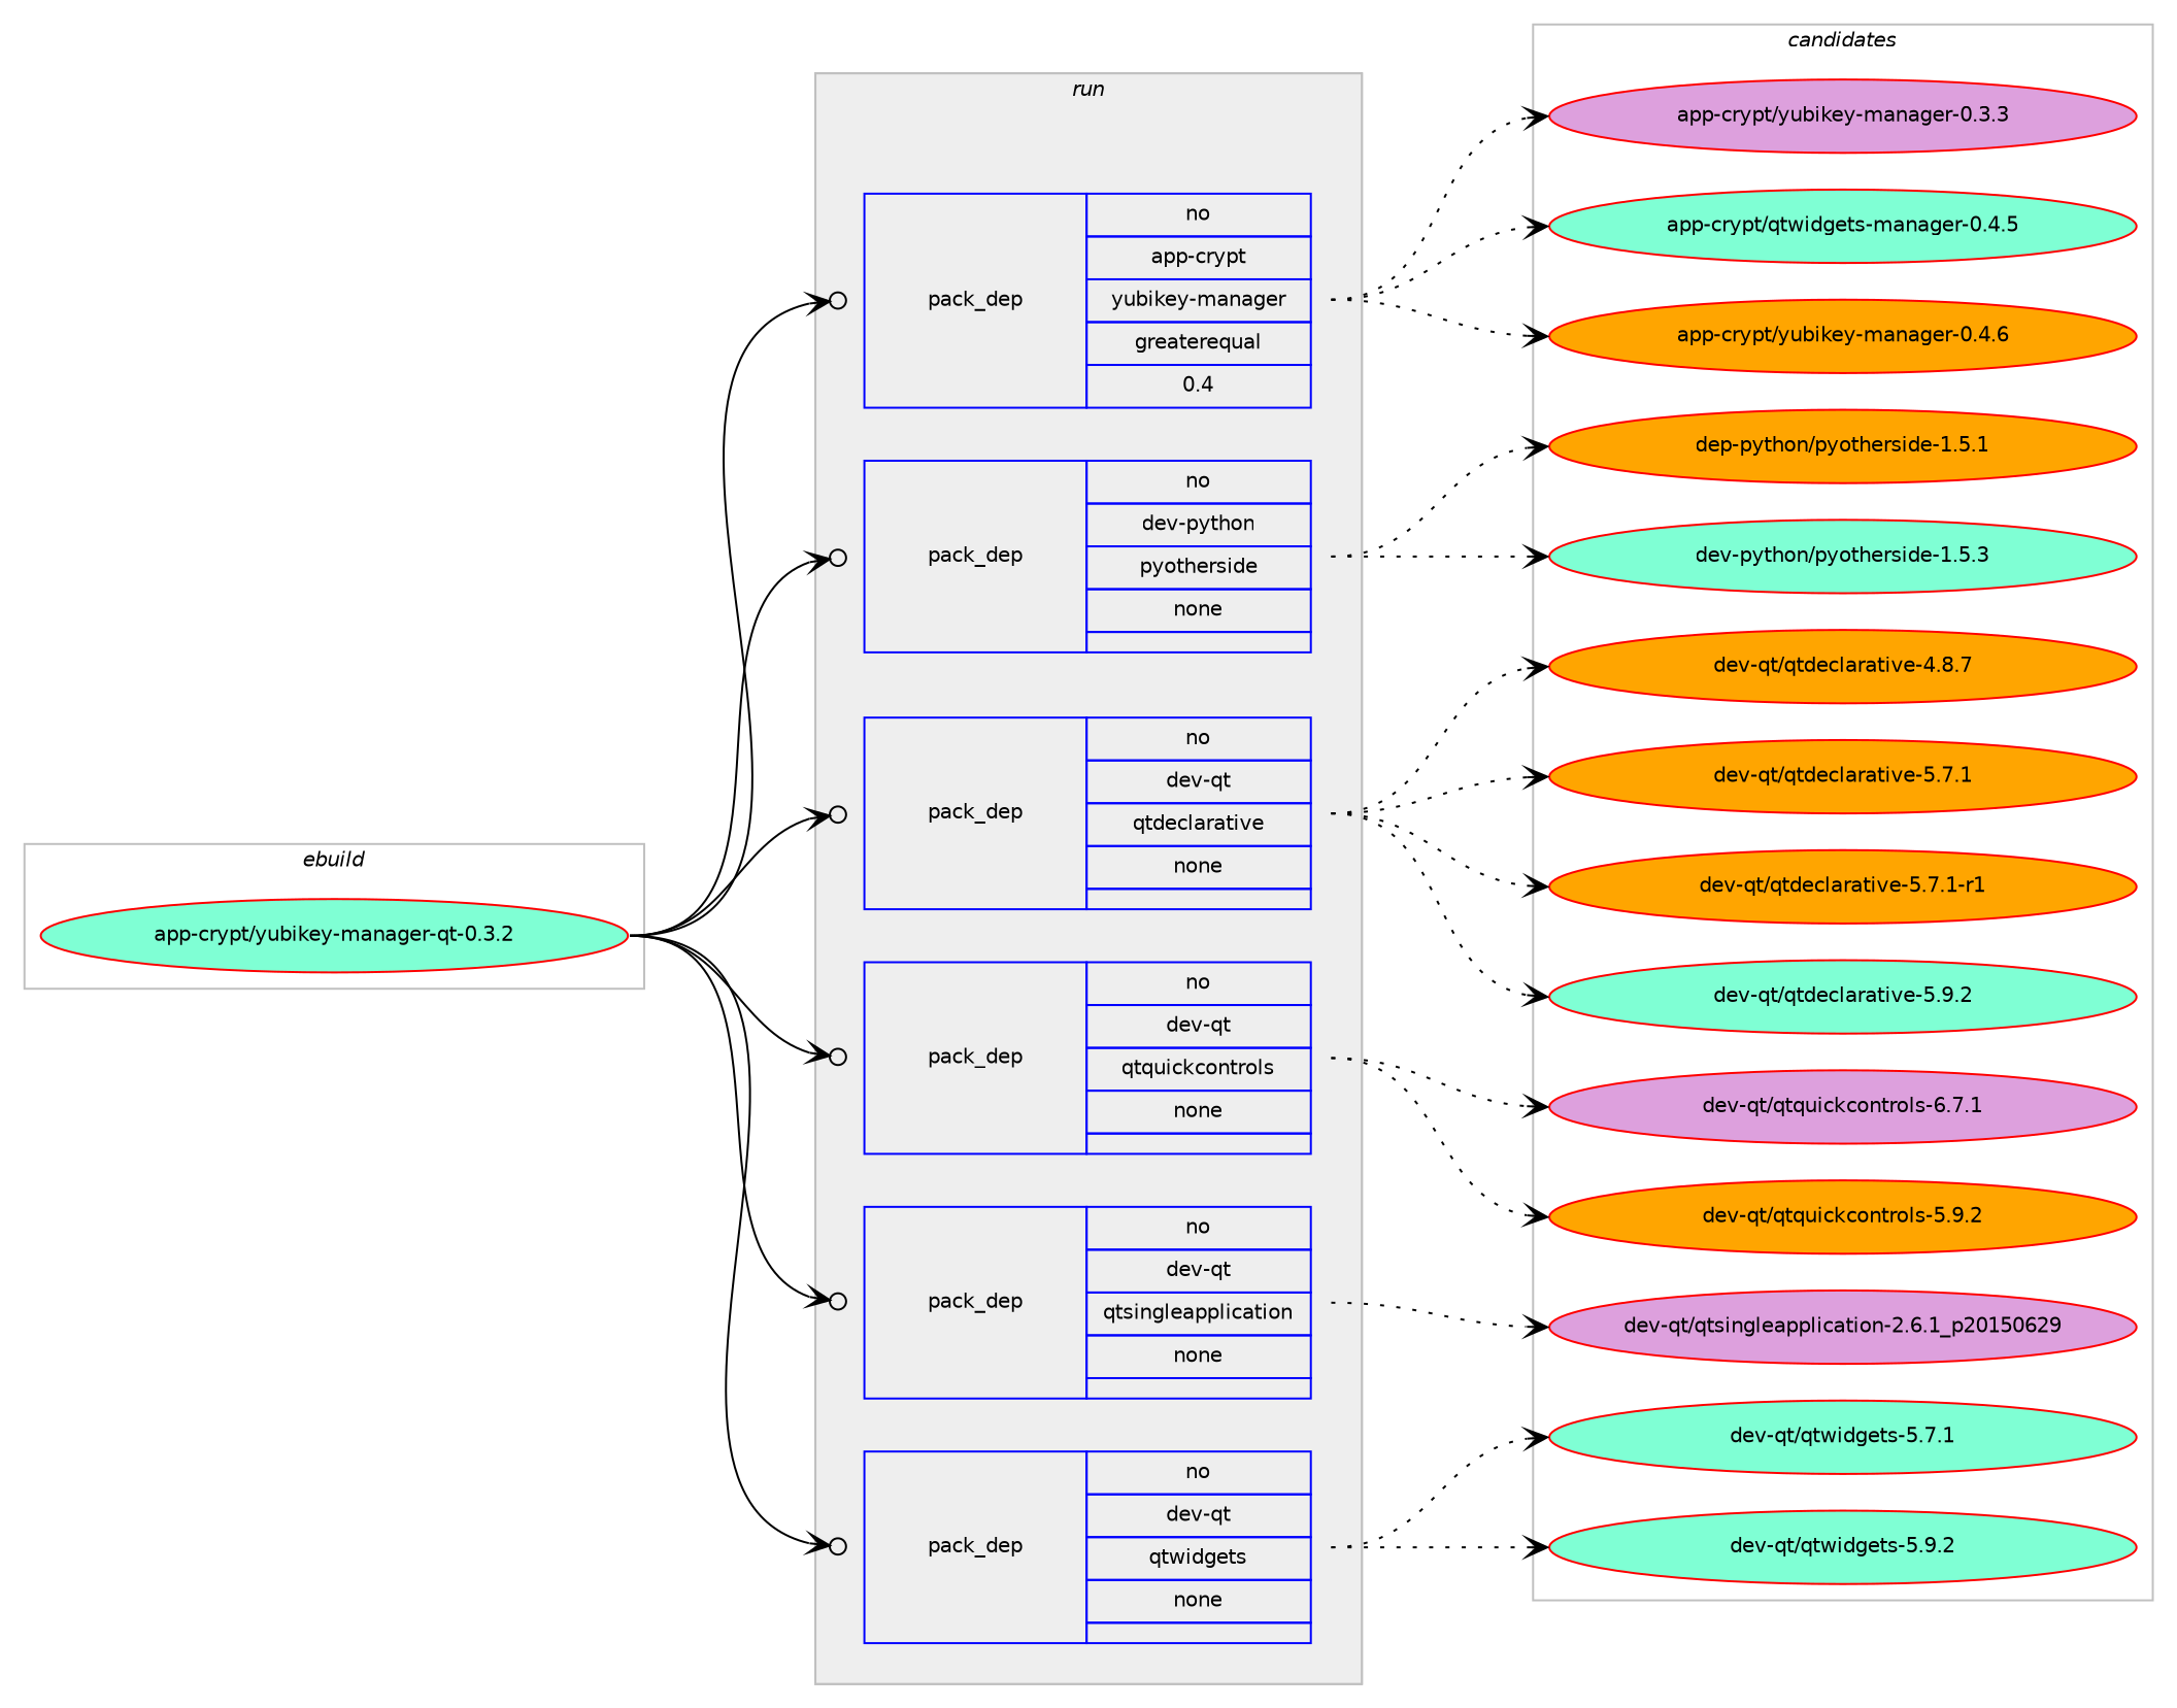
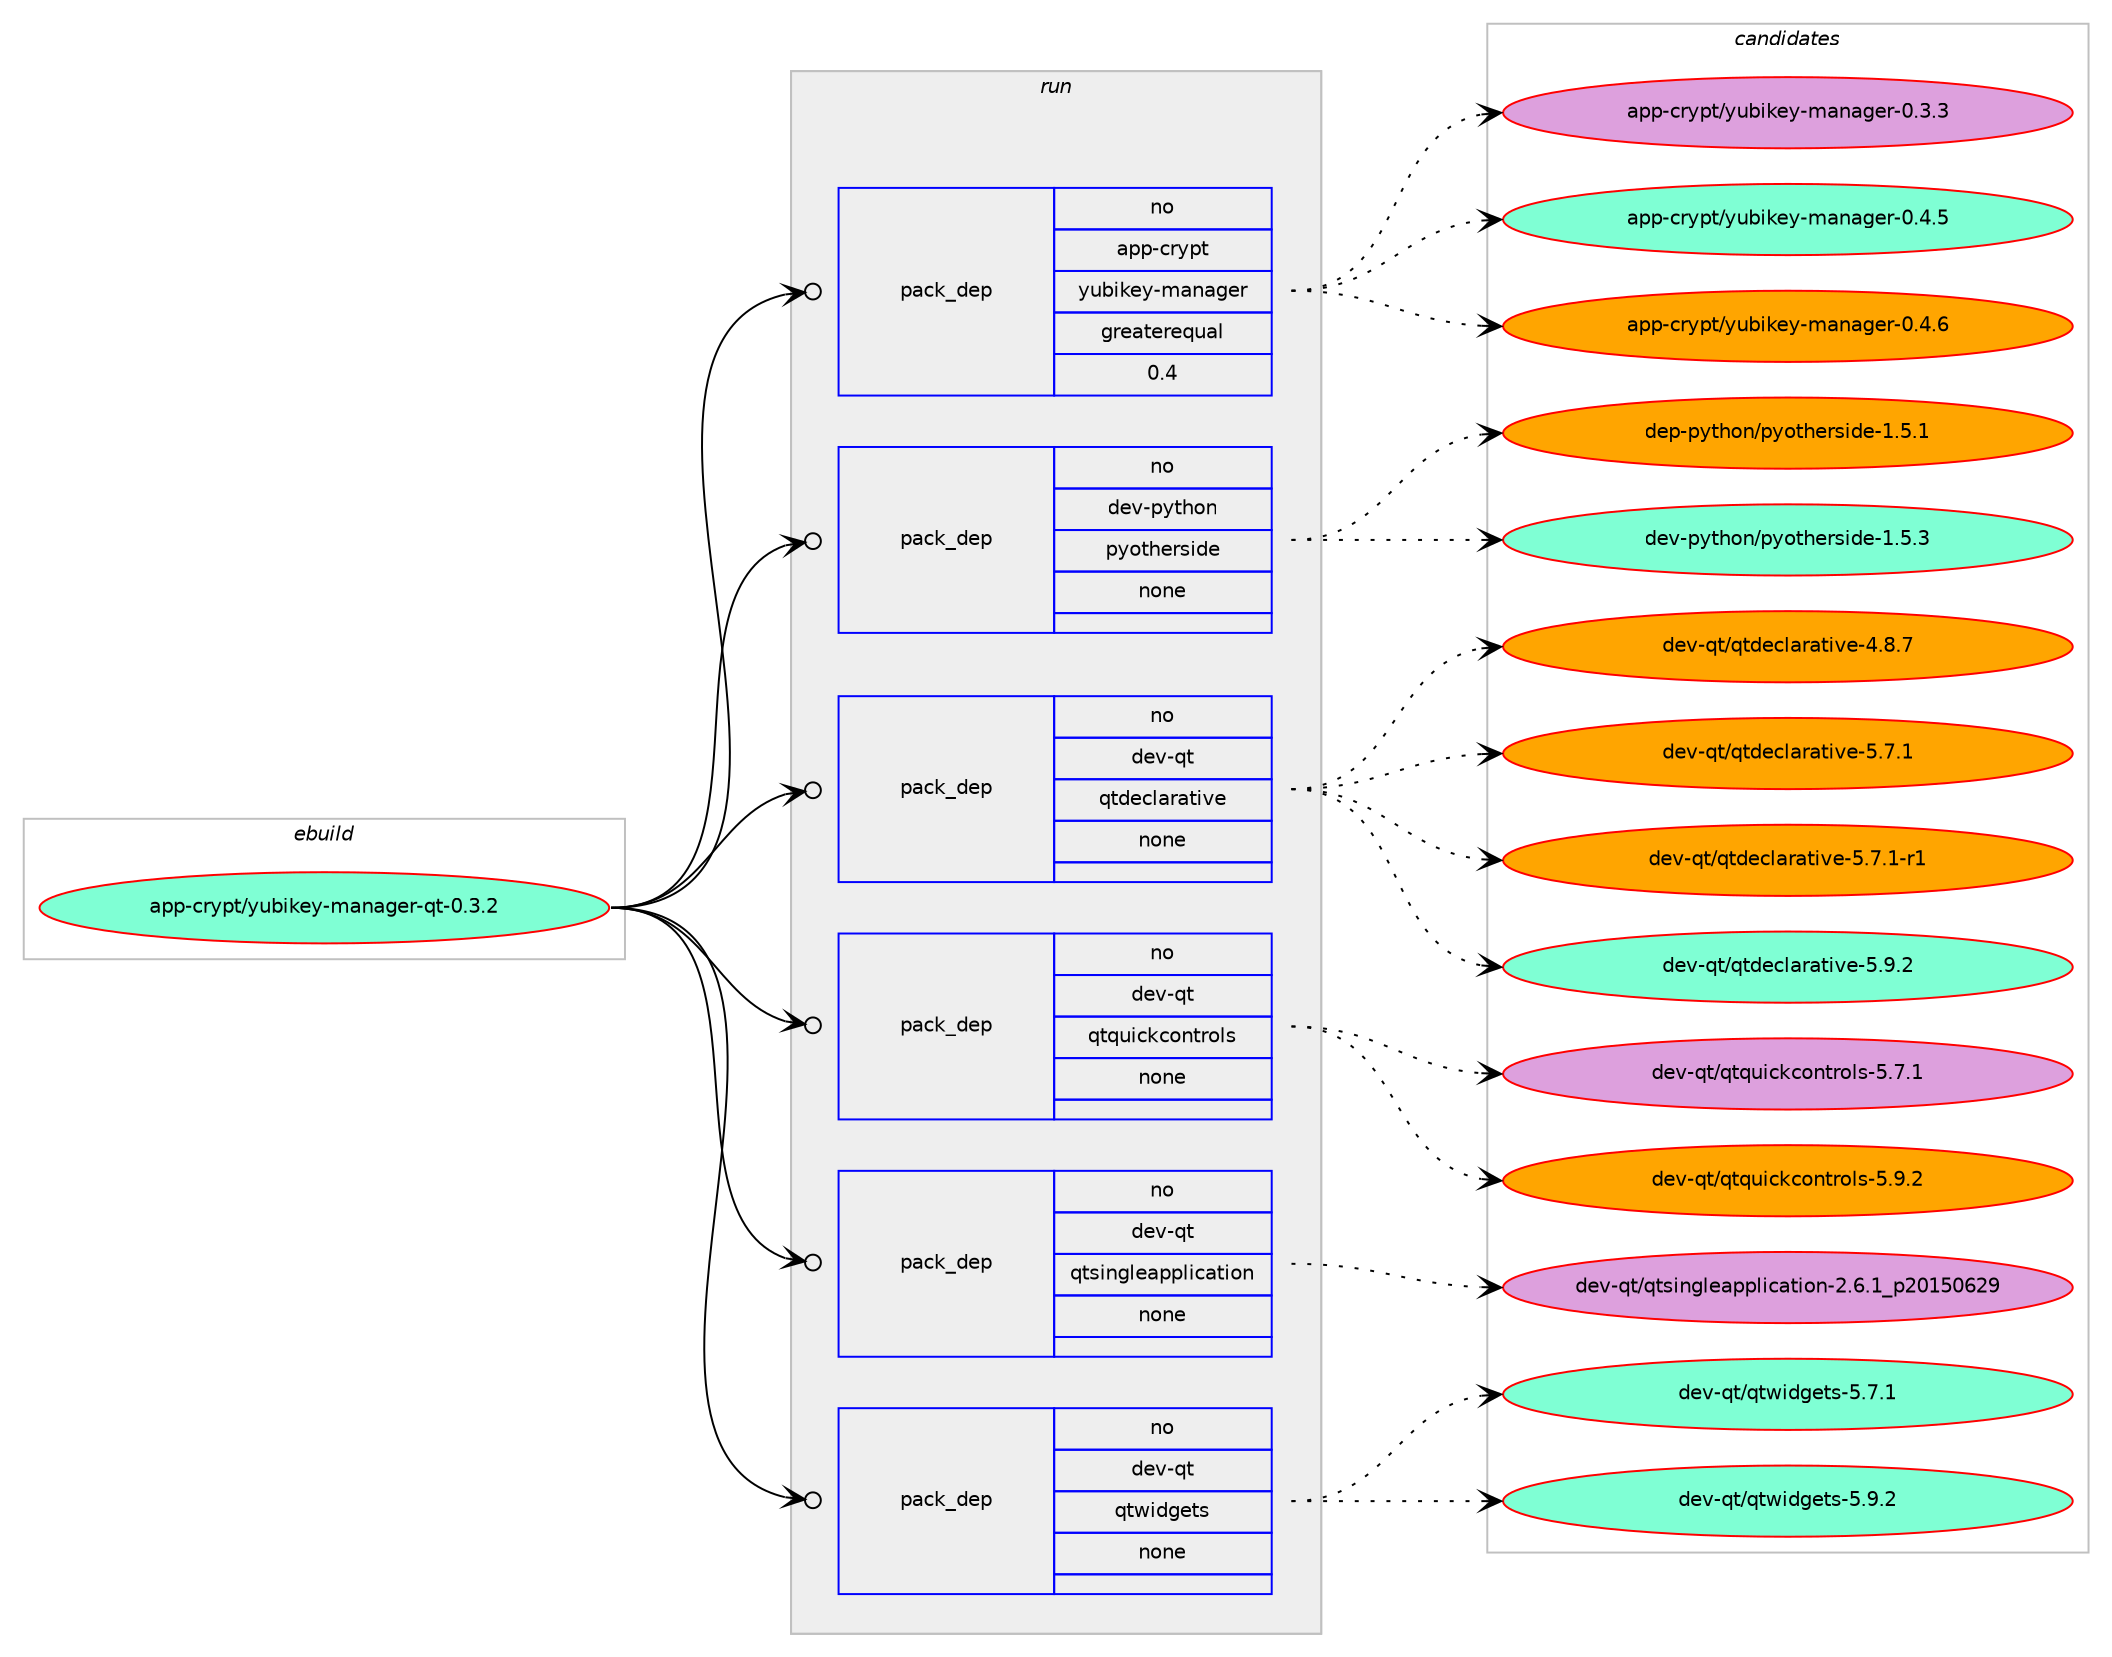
  digraph {
    compound=true
    concentrate=true
    fontname=Helvetica
    fontsize=10
    newrank=true
    rankdir=LR
    ranksep=1.5
    node [color=red fontname=Helvetica fontsize=10 style=filled]
    edge [arrowhead=vee headport=w style=dotted tailport=e weight=100]
    n1 [fillcolor=aquamarine label="app-crypt/yubikey-manager-qt-0.3.2" width=4]
    n2 [color=blue label=<<TABLE BORDER="0" CELLBORDER="1" CELLSPACING="0" CELLPADDING="4" WIDTH="220"><TR><TD ROWSPAN="6" CELLPADDING="30">pack_dep</TD></TR><TR><TD WIDTH="110">no</TD></TR><TR><TD>app-crypt</TD></TR><TR><TD>yubikey-manager</TD></TR><TR><TD>greaterequal</TD></TR><TR><TD>0.4</TD></TR></TABLE>> shape=none style=""]
    n3 [color=blue label=<<TABLE BORDER="0" CELLBORDER="1" CELLSPACING="0" CELLPADDING="4" WIDTH="220"><TR><TD ROWSPAN="6" CELLPADDING="30">pack_dep</TD></TR><TR><TD WIDTH="110">no</TD></TR><TR><TD>dev-python</TD></TR><TR><TD>pyotherside</TD></TR><TR><TD>none</TD></TR><TR><TD></TD></TR></TABLE>> shape=none style=""]
    n4 [color=blue label=<<TABLE BORDER="0" CELLBORDER="1" CELLSPACING="0" CELLPADDING="4" WIDTH="220"><TR><TD ROWSPAN="6" CELLPADDING="30">pack_dep</TD></TR><TR><TD WIDTH="110">no</TD></TR><TR><TD>dev-qt</TD></TR><TR><TD>qtdeclarative</TD></TR><TR><TD>none</TD></TR><TR><TD></TD></TR></TABLE>> shape=none style=""]
    n5 [color=blue label=<<TABLE BORDER="0" CELLBORDER="1" CELLSPACING="0" CELLPADDING="4" WIDTH="220"><TR><TD ROWSPAN="6" CELLPADDING="30">pack_dep</TD></TR><TR><TD WIDTH="110">no</TD></TR><TR><TD>dev-qt</TD></TR><TR><TD>qtquickcontrols</TD></TR><TR><TD>none</TD></TR><TR><TD></TD></TR></TABLE>> shape=none style=""]
    n6 [color=blue label=<<TABLE BORDER="0" CELLBORDER="1" CELLSPACING="0" CELLPADDING="4" WIDTH="220"><TR><TD ROWSPAN="6" CELLPADDING="30">pack_dep</TD></TR><TR><TD WIDTH="110">no</TD></TR><TR><TD>dev-qt</TD></TR><TR><TD>qtsingleapplication</TD></TR><TR><TD>none</TD></TR><TR><TD></TD></TR></TABLE>> shape=none style=""]
    n7 [color=blue label=<<TABLE BORDER="0" CELLBORDER="1" CELLSPACING="0" CELLPADDING="4" WIDTH="220"><TR><TD ROWSPAN="6" CELLPADDING="30">pack_dep</TD></TR><TR><TD WIDTH="110">no</TD></TR><TR><TD>dev-qt</TD></TR><TR><TD>qtwidgets</TD></TR><TR><TD>none</TD></TR><TR><TD></TD></TR></TABLE>> shape=none style=""]
    n8 [fillcolor=plum label="app-crypt/yubikey-manager-0.3.3" width=4]
-   n9 [fillcolor=aquamarine label="app-crypt/qtwidgets-manager-0.4.5" width=4]
+   n9 [fillcolor=aquamarine label="app-crypt/yubikey-manager-0.4.5" width=4]
    n10 [fillcolor=orange label="app-crypt/yubikey-manager-0.4.6" width=4]
    n11 [fillcolor=orange label="dep-python/pyotherside-1.5.1" width=4]
    n12 [fillcolor=aquamarine label="dev-python/pyotherside-1.5.3" width=4]
    n13 [fillcolor=orange label="dev-qt/qtdeclarative-4.8.7" width=4]
    n14 [fillcolor=orange label="dev-qt/qtdeclarative-5.7.1" width=4]
    n15 [fillcolor=orange label="dev-qt/qtdeclarative-5.7.1-r1" width=4]
    n16 [fillcolor=aquamarine label="dev-qt/qtdeclarative-5.9.2" width=4]
-   n17 [fillcolor=plum label="dev-qt/qtquickcontrols-6.7.1" width=4]
+   n17 [fillcolor=plum label="dev-qt/qtquickcontrols-5.7.1" width=4]
    n18 [fillcolor=orange label="dev-qt/qtquickcontrols-5.9.2" width=4]
    n19 [fillcolor=plum label="dev-qt/qtsingleapplication-2.6.1_p20150629" width=4]
    n20 [fillcolor=aquamarine label="dev-qt/qtwidgets-5.7.1" width=4]
    n21 [fillcolor=aquamarine label="dev-qt/qtwidgets-5.9.2" width=4]
    subgraph cluster_1 {
      color=gray
      label=<<i>ebuild</i>>
      rank=same
      n1
    }
    subgraph cluster_2 {
      color=gray
      label=<<i>dependencies</i>>
      subgraph cluster_3 {
        color=gray
        fillcolor="#eeeeee"
        label=<<i>compile</i>>
        style=filled
      }
      subgraph cluster_4 {
        color=gray
        fillcolor="#eeeeee"
        label=<<i>compile and run</i>>
        style=filled
        subgraph sub_5 {
          color=gray
          fillcolor="#eeeeee"
          label=<<i>compile and run</i>>
          style=filled
          n2
        }
        subgraph sub_6 {
          color=gray
          fillcolor="#eeeeee"
          label=<<i>compile and run</i>>
          style=filled
          n3
        }
        subgraph sub_7 {
          color=gray
          fillcolor="#eeeeee"
          label=<<i>compile and run</i>>
          style=filled
          n4
        }
        subgraph sub_8 {
          color=gray
          fillcolor="#eeeeee"
          label=<<i>compile and run</i>>
          style=filled
          n5
        }
        subgraph sub_9 {
          color=gray
          fillcolor="#eeeeee"
          label=<<i>compile and run</i>>
          style=filled
          n6
        }
        subgraph sub_10 {
          color=gray
          fillcolor="#eeeeee"
          label=<<i>compile and run</i>>
          style=filled
          n7
        }
      }
      subgraph cluster_11 {
        color=gray
        fillcolor="#eeeeee"
        label=<<i>run</i>>
        style=filled
      }
    }
    subgraph cluster_12 {
      color=gray
      label=<<i>candidates</i>>
      rank=same
      subgraph sub_13 {
        color=black
        label=<<i>candidates</i>>
        nodesep=1
        rank=same
        n8
        n9
        n10
      }
      subgraph sub_14 {
        color=black
        label=<<i>candidates</i>>
        nodesep=1
        rank=same
        n11
        n12
      }
      subgraph sub_15 {
        color=black
        label=<<i>candidates</i>>
        nodesep=1
        rank=same
        n13
        n14
        n15
        n16
      }
      subgraph sub_16 {
        color=black
        label=<<i>candidates</i>>
        nodesep=1
        rank=same
        n17
        n18
      }
      subgraph sub_17 {
        color=black
        label=<<i>candidates</i>>
        nodesep=1
        rank=same
        n19
      }
      subgraph sub_18 {
        color=black
        label=<<i>candidates</i>>
        nodesep=1
        rank=same
        n20
        n21
      }
    }
    n1 -> n2 [arrowhead=odotvee style=solid weight=20]
    n1 -> n3 [arrowhead=odotvee style=solid weight=20]
    n1 -> n4 [arrowhead=odotvee style=solid weight=20]
    n1 -> n5 [arrowhead=odotvee style=solid weight=20]
    n1 -> n6 [arrowhead=odotvee style=solid weight=20]
    n1 -> n7 [arrowhead=odotvee style=solid weight=20]
    n2 -> n8
    n2 -> n9
    n2 -> n10
    n3 -> n11
    n3 -> n12
    n4 -> n13
    n4 -> n14
    n4 -> n15
    n4 -> n16
    n5 -> n17
    n5 -> n18
    n6 -> n19
    n7 -> n20
    n7 -> n21
  }
